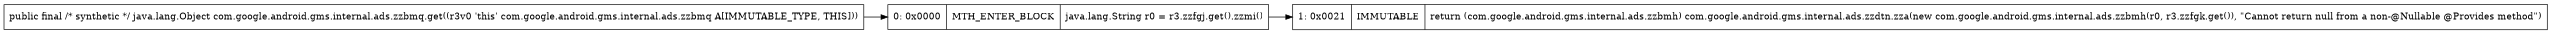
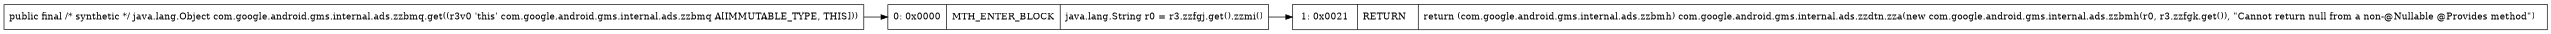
  digraph {
    rankdir=LR
    node [shape=record]
    n1 [label="{0\:\ 0x0000|MTH_ENTER_BLOCK\l|java.lang.String r0 = r3.zzfgj.get().zzmi()\l}"]
-   n2 [label="{1\:\ 0x0021|IMMUTABLE\l|return (com.google.android.gms.internal.ads.zzbmh) com.google.android.gms.internal.ads.zzdtn.zza(new com.google.android.gms.internal.ads.zzbmh(r0, r3.zzfgk.get()), \"Cannot return null from a non\-@Nullable @Provides method\")\l}"]
+   n2 [label="{1\:\ 0x0021|RETURN\l|return (com.google.android.gms.internal.ads.zzbmh) com.google.android.gms.internal.ads.zzdtn.zza(new com.google.android.gms.internal.ads.zzbmh(r0, r3.zzfgk.get()), \"Cannot return null from a non\-@Nullable @Provides method\")\l}"]
    n3 [label="{public final \/* synthetic *\/ java.lang.Object com.google.android.gms.internal.ads.zzbmq.get((r3v0 'this' com.google.android.gms.internal.ads.zzbmq A[IMMUTABLE_TYPE, THIS])) }"]
    n1 -> n2
    n3 -> n1
  }
